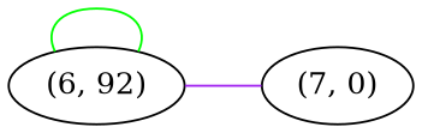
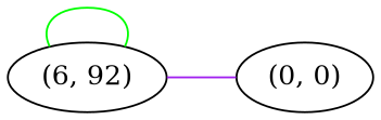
  graph {
    rankdir=LR
    "(6, 92)"
-   "(0, 0)" [label="(7, 0)"]
+   "(0, 0)"
    "(6, 92)" -- "(6, 92)" [color=green weight=2]
    "(6, 92)" -- "(0, 0)" [color=purple weight=4]
  }
